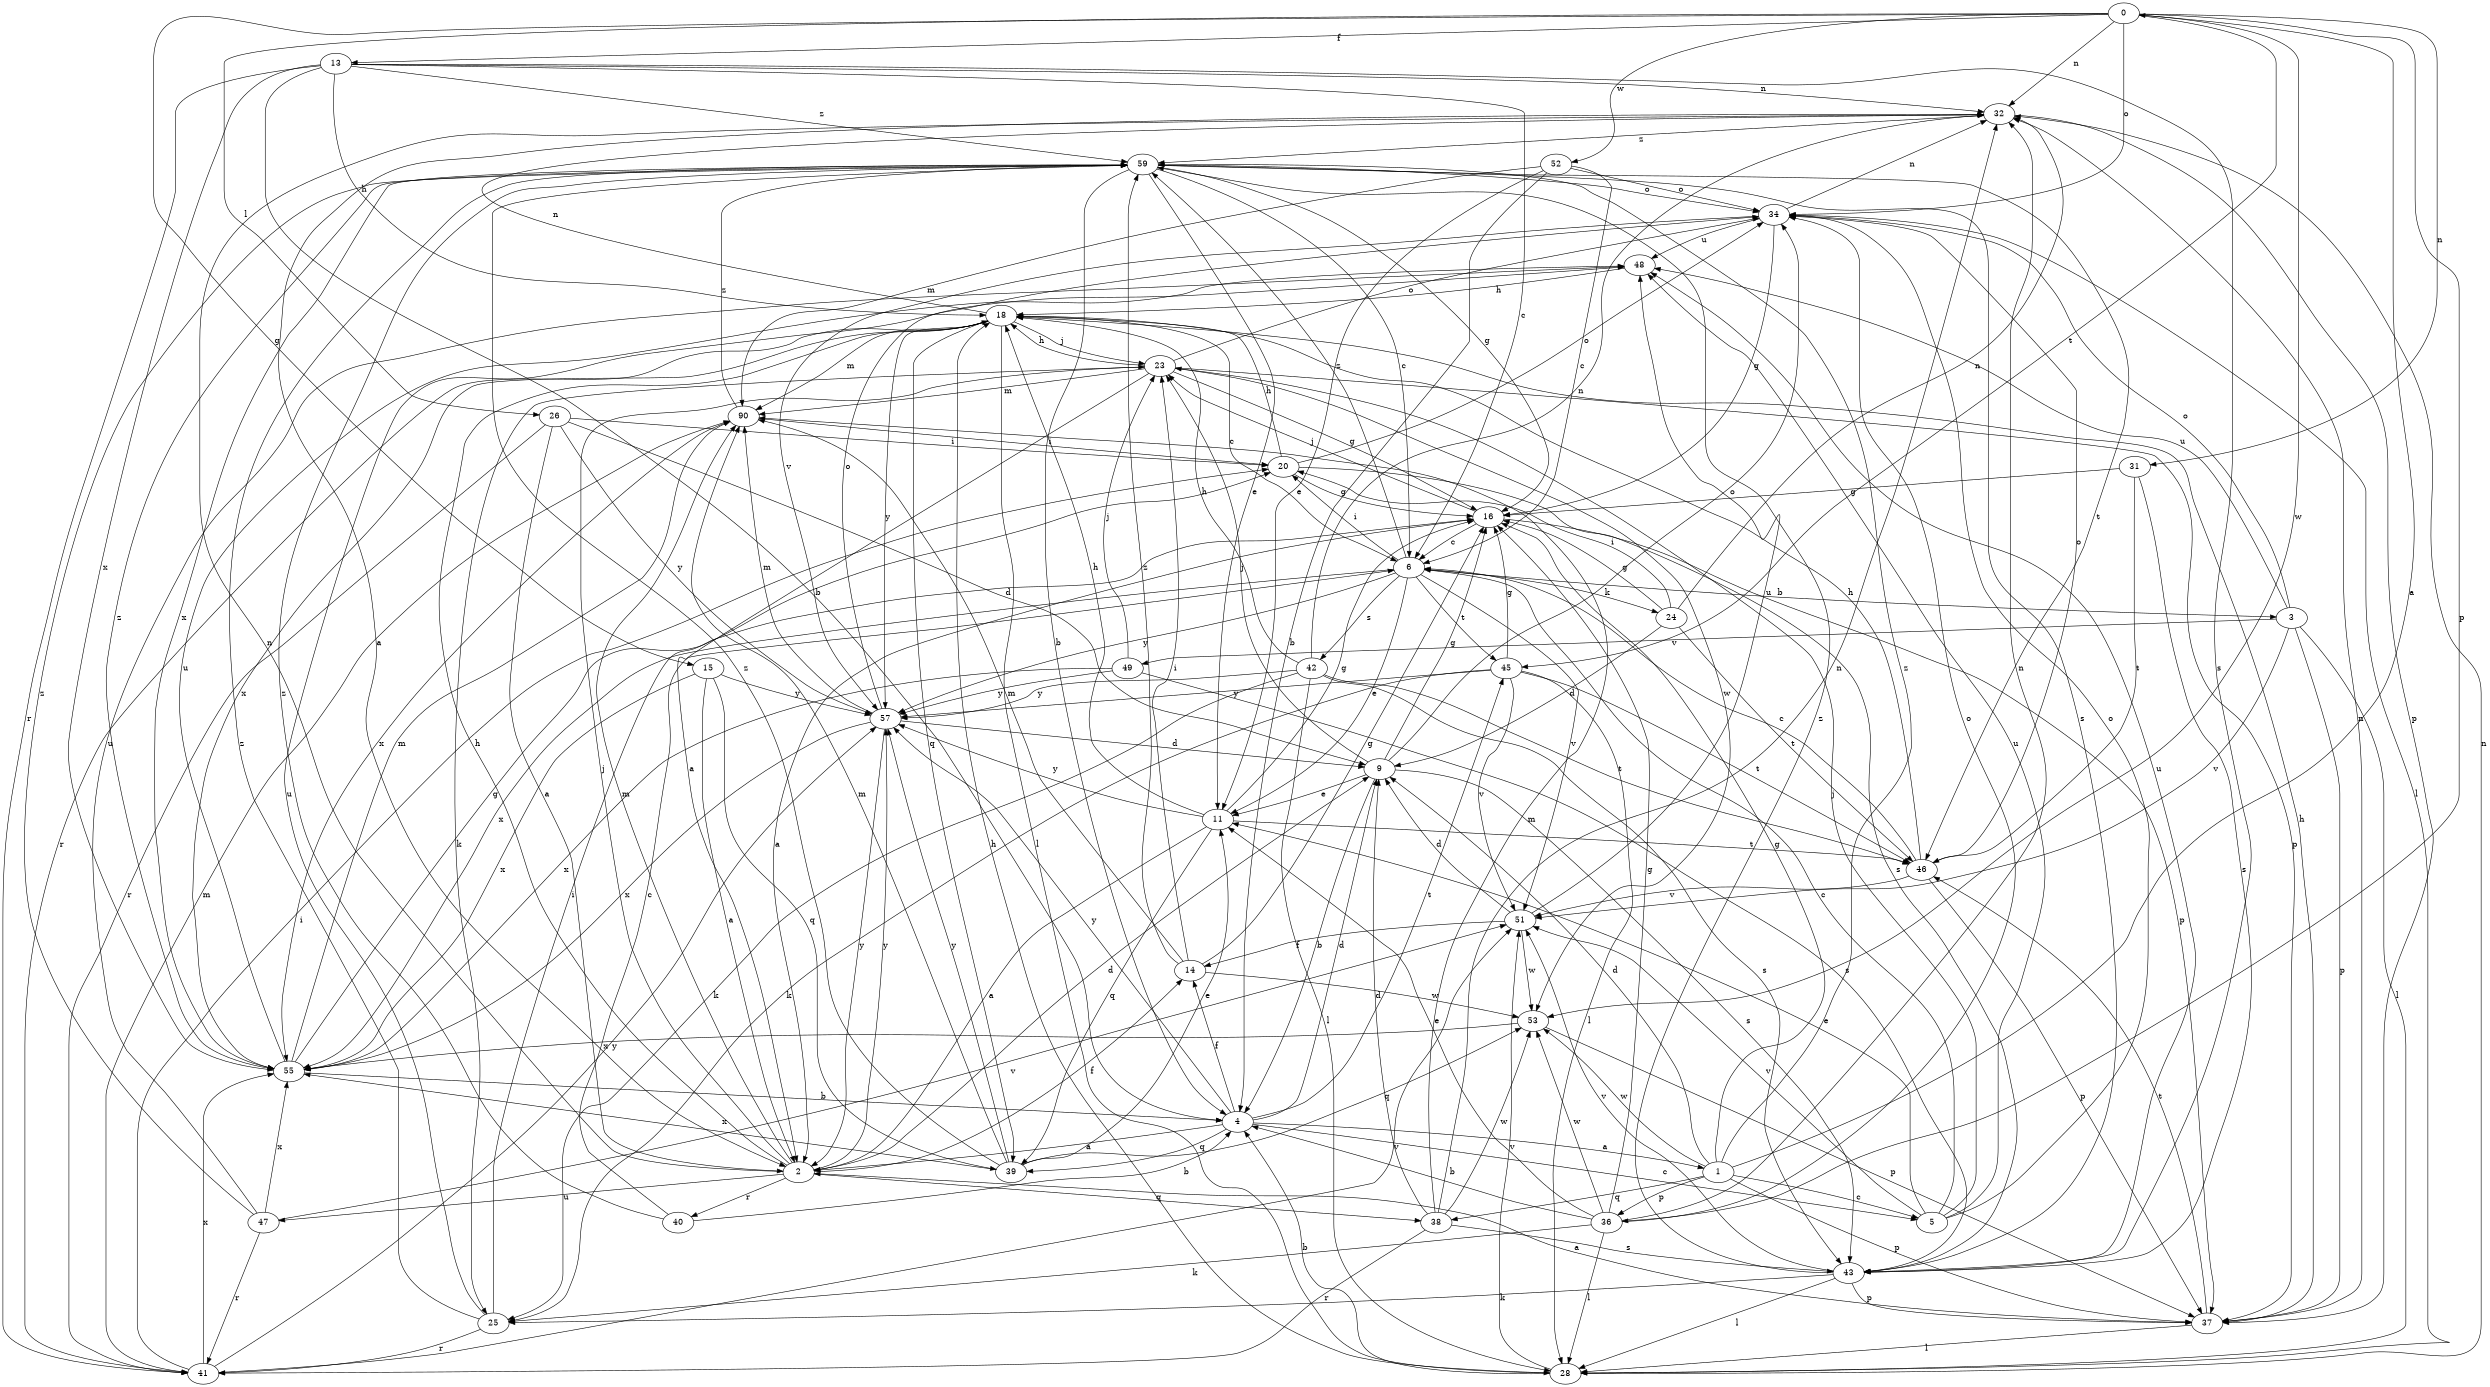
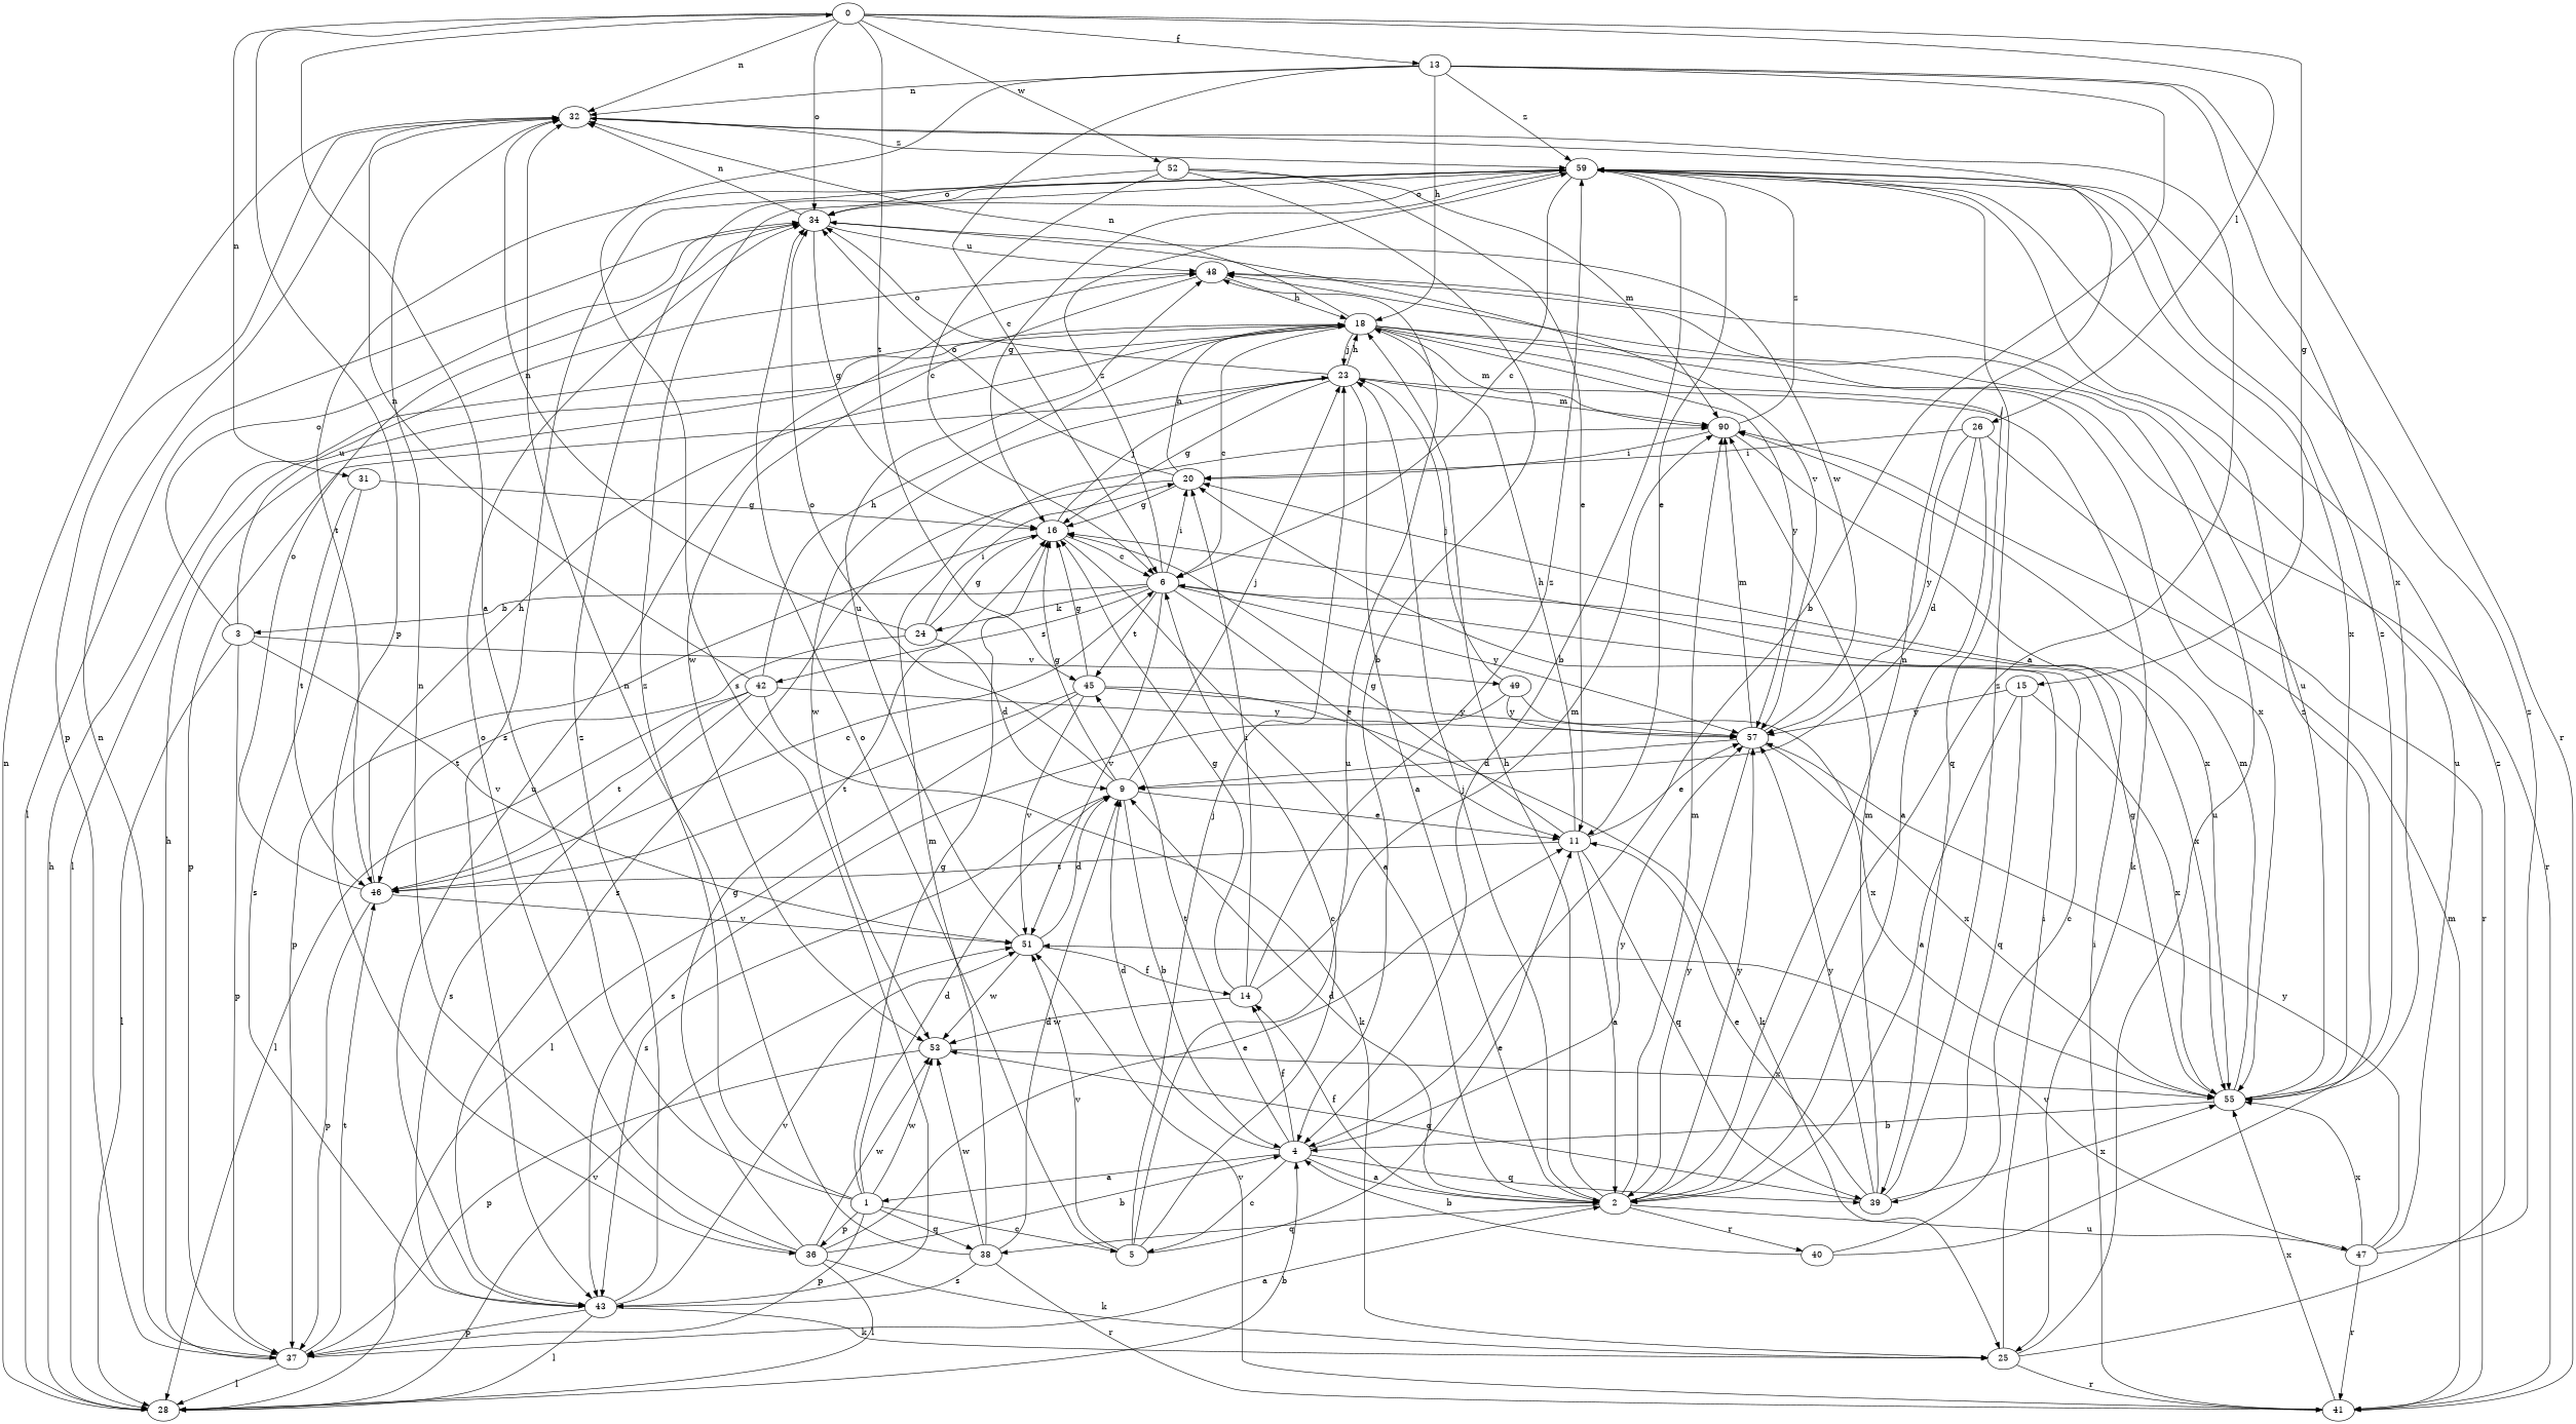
  strict digraph {
    0
    13
    15
    26
    31
    32
    34
    36
    45
    52
    59
    18
    4
    6
    55
    43
    41
    2
    57
    39
    9
    20
    16
    46
    37
    28
    48
    53
    11
    25
    51
    n32 [label=90]
    1
    5
    38
    23
    14
    40
    47
    3
    49
    24
    42
    0 -> 13 [label=f]
    0 -> 15 [label=g]
    0 -> 26 [label=l]
    0 -> 31 [label=n]
    0 -> 32 [label=n]
    0 -> 34 [label=o]
    0 -> 36 [label=p]
    0 -> 45 [label=t]
    0 -> 52 [label=w]
    13 -> 32 [label=n]
    13 -> 59 [label=z]
    13 -> 18 [label=h]
    13 -> 4 [label=b]
    13 -> 6 [label=c]
    13 -> 55 [label=x]
    13 -> 43 [label=s]
    13 -> 41 [label=r]
    15 -> 55 [label=x]
    15 -> 2 [label=a]
    15 -> 57 [label=y]
    15 -> 39 [label=q]
    26 -> 41 [label=r]
    26 -> 2 [label=a]
    26 -> 57 [label=y]
    26 -> 9 [label=d]
    26 -> 20 [label=i]
    31 -> 43 [label=s]
    31 -> 16 [label=g]
    31 -> 46 [label=t]
    32 -> 59 [label=z]
    32 -> 2 [label=a]
    32 -> 37 [label=p]
    34 -> 32 [label=n]
    34 -> 57 [label=v]
    34 -> 16 [label=g]
    34 -> 28 [label=l]
    34 -> 48 [label=u]
    36 -> 32 [label=n]
    36 -> 34 [label=o]
    36 -> 4 [label=b]
    36 -> 16 [label=g]
    36 -> 28 [label=l]
    36 -> 53 [label=w]
    36 -> 11 [label=e]
    36 -> 25 [label=k]
    45 -> 57 [label=y]
    45 -> 16 [label=g]
    45 -> 46 [label=t]
    45 -> 28 [label=l]
    45 -> 25 [label=k]
    45 -> 51 [label=v]
    52 -> 34 [label=o]
    52 -> 4 [label=b]
    52 -> 6 [label=c]
    52 -> 11 [label=e]
    52 -> n32 [label=m]
    59 -> 34 [label=o]
    59 -> 4 [label=b]
    59 -> 6 [label=c]
    59 -> 55 [label=x]
    59 -> 43 [label=s]
    59 -> 16 [label=g]
    59 -> 46 [label=t]
    59 -> 11 [label=e]
    18 -> 32 [label=n]
    18 -> 6 [label=c]
    18 -> 55 [label=x]
    18 -> 41 [label=r]
    18 -> 57 [label=y]
    18 -> 39 [label=q]
    18 -> 28 [label=l]
    18 -> n32 [label=m]
    18 -> 23 [label=j]
    4 -> 45 [label=t]
    4 -> 2 [label=a]
    4 -> 57 [label=y]
    4 -> 39 [label=q]
    4 -> 9 [label=d]
    4 -> 1 [label=a]
    4 -> 5 [label=c]
    4 -> 14 [label=f]
    6 -> 45 [label=t]
    6 -> 59 [label=z]
    6 -> 55 [label=x]
    6 -> 57 [label=y]
    6 -> 20 [label=i]
    6 -> 11 [label=e]
    6 -> 51 [label=v]
    6 -> 3 [label=b]
    6 -> 24 [label=k]
    6 -> 42 [label=s]
    55 -> 59 [label=z]
    55 -> 4 [label=b]
    55 -> 16 [label=g]
    55 -> 48 [label=u]
    55 -> n32 [label=m]
    43 -> 59 [label=z]
    43 -> 37 [label=p]
    43 -> 28 [label=l]
    43 -> 48 [label=u]
    43 -> 25 [label=k]
    43 -> 51 [label=v]
    41 -> 55 [label=x]
-   41 -> 57 [label=y]
+   47 -> 57 [label=y]
    41 -> 20 [label=i]
    41 -> 51 [label=v]
    41 -> n32 [label=m]
    2 -> 32 [label=n]
    2 -> 18 [label=h]
    2 -> 57 [label=y]
    2 -> 9 [label=d]
    2 -> n32 [label=m]
    2 -> 38 [label=q]
    2 -> 23 [label=j]
    2 -> 14 [label=f]
    2 -> 40 [label=r]
    2 -> 47 [label=u]
-   57 -> 34 [label=o]
+   57 -> 34 [label=w]
    57 -> 55 [label=x]
    57 -> 2 [label=y]
    57 -> 9 [label=d]
    57 -> n32 [label=m]
    39 -> 59 [label=z]
    39 -> 55 [label=x]
    39 -> 57 [label=y]
    39 -> 53 [label=q]
    39 -> 11 [label=e]
    39 -> n32 [label=m]
    9 -> 34 [label=o]
    9 -> 4 [label=b]
    9 -> 43 [label=s]
    9 -> 16 [label=g]
    9 -> 11 [label=e]
    9 -> 23 [label=j]
    20 -> 34 [label=o]
    20 -> 18 [label=h]
    20 -> 43 [label=s]
    20 -> 16 [label=g]
    16 -> 6 [label=c]
    16 -> 2 [label=a]
    16 -> 37 [label=p]
    16 -> 23 [label=j]
    46 -> 34 [label=o]
    46 -> 18 [label=h]
    46 -> 6 [label=c]
    46 -> 37 [label=p]
    46 -> 51 [label=v]
    37 -> 32 [label=n]
    37 -> 18 [label=h]
    37 -> 2 [label=a]
    37 -> 46 [label=t]
    37 -> 28 [label=l]
    28 -> 32 [label=n]
    28 -> 18 [label=h]
    28 -> 4 [label=b]
    28 -> 51 [label=v]
    48 -> 18 [label=h]
-   0 -> 53 [label=w]
+   48 -> 53 [label=w]
    53 -> 55 [label=x]
    53 -> 37 [label=p]
    11 -> 18 [label=h]
    11 -> 2 [label=a]
-   11 -> 57 [label=y]
+   11 -> 57 [label=e]
    11 -> 39 [label=q]
    11 -> 16 [label=g]
    11 -> 46 [label=t]
    25 -> 59 [label=z]
    25 -> 41 [label=r]
    25 -> 20 [label=i]
    25 -> 48 [label=u]
    51 -> 9 [label=d]
    51 -> 48 [label=u]
    51 -> 53 [label=w]
    51 -> 14 [label=f]
    n32 -> 59 [label=z]
    n32 -> 55 [label=x]
    n32 -> 20 [label=i]
    1 -> 0 [label=a]
    1 -> 36 [label=p]
    1 -> 59 [label=z]
    1 -> 9 [label=d]
    1 -> 16 [label=g]
    1 -> 37 [label=p]
    1 -> 53 [label=w]
    1 -> 5 [label=c]
    1 -> 38 [label=q]
    5 -> 34 [label=o]
    5 -> 6 [label=c]
    5 -> 48 [label=u]
    5 -> 11 [label=e]
    5 -> 51 [label=v]
    5 -> 23 [label=j]
    38 -> 32 [label=n]
    38 -> 43 [label=s]
    38 -> 41 [label=r]
    38 -> 9 [label=d]
    38 -> 53 [label=w]
    38 -> n32 [label=m]
    23 -> 34 [label=o]
    23 -> 18 [label=h]
    23 -> 2 [label=a]
    23 -> 16 [label=g]
    23 -> 37 [label=p]
    23 -> 53 [label=w]
    23 -> 25 [label=k]
    23 -> n32 [label=m]
    14 -> 59 [label=z]
-   14 -> 23 [label=i]
+   14 -> 20 [label=i]
    14 -> 16 [label=g]
    14 -> 53 [label=w]
    14 -> n32 [label=m]
    40 -> 59 [label=z]
    40 -> 4 [label=b]
    40 -> 6 [label=c]
    47 -> 59 [label=z]
    47 -> 55 [label=x]
    47 -> 41 [label=r]
    47 -> 48 [label=u]
    47 -> 51 [label=v]
    3 -> 34 [label=o]
    3 -> 37 [label=p]
    3 -> 28 [label=l]
    3 -> 48 [label=u]
    3 -> 51 [label=v]
    3 -> 49 [label=v]
    49 -> 55 [label=x]
    49 -> 43 [label=s]
    49 -> 57 [label=y]
    49 -> 23 [label=j]
    24 -> 32 [label=n]
    24 -> 9 [label=d]
    24 -> 20 [label=i]
    24 -> 16 [label=g]
    24 -> 46 [label=t]
    42 -> 32 [label=n]
    42 -> 18 [label=h]
    42 -> 43 [label=s]
    42 -> 57 [label=y]
    42 -> 46 [label=t]
    42 -> 28 [label=l]
    42 -> 25 [label=k]
  }
